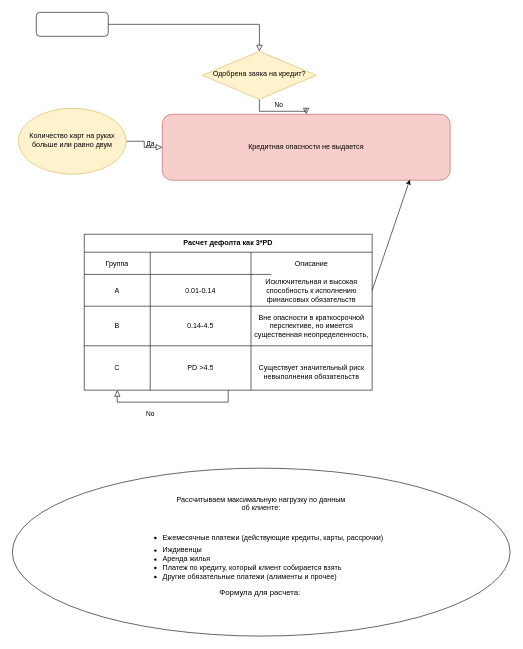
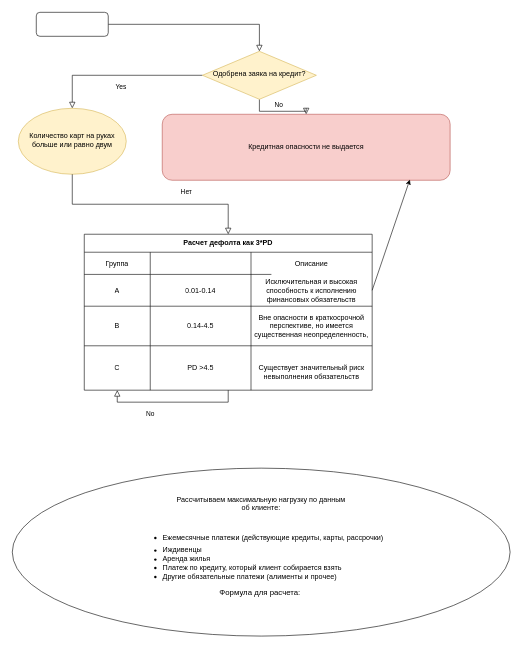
  <mxCell id="0" />
  <mxCell id="1" parent="0" />
  <mxCell id="2" value="" style="rounded=0;html=1;jettySize=auto;orthogonalLoop=1;fontSize=11;endArrow=block;endFill=0;endSize=8;strokeWidth=1;shadow=0;labelBackgroundColor=none;edgeStyle=orthogonalEdgeStyle;" parent="1" source="3" target="6" edge="1"><mxGeometry relative="1" as="geometry" /></mxCell>
  <mxCell id="3" value="" style="rounded=1;whiteSpace=wrap;html=1;fontSize=12;glass=0;strokeWidth=1;shadow=0;" parent="1" vertex="1"><mxGeometry x="60" y="20" width="120" height="40" as="geometry" /></mxCell>
+ <mxCell id="4" value="Yes" style="rounded=0;html=1;jettySize=auto;orthogonalLoop=1;fontSize=11;endArrow=block;endFill=0;endSize=8;strokeWidth=1;shadow=0;labelBackgroundColor=none;edgeStyle=orthogonalEdgeStyle;" parent="1" source="6" target="9" edge="1"><mxGeometry y="20" relative="1" as="geometry"><mxPoint as="offset" /></mxGeometry></mxCell>
  <mxCell id="5" value="No" style="edgeStyle=orthogonalEdgeStyle;rounded=0;html=1;jettySize=auto;orthogonalLoop=1;fontSize=11;endArrow=block;endFill=0;endSize=8;strokeWidth=1;shadow=0;labelBackgroundColor=none;" parent="1" source="6" target="11" edge="1"><mxGeometry y="10" relative="1" as="geometry"><mxPoint as="offset" /><mxPoint x="320" y="190" as="targetPoint" /></mxGeometry></mxCell>
  <mxCell id="6" value="Одобрена заяка на кредит?" style="rhombus;whiteSpace=wrap;html=1;shadow=0;fontFamily=Helvetica;fontSize=12;align=center;strokeWidth=1;spacing=6;spacingTop=-4;fillColor=#fff2cc;strokeColor=#d6b656;" parent="1" vertex="1"><mxGeometry x="337" y="85" width="190" height="80" as="geometry" /></mxCell>
  <mxCell id="7" value="No" style="rounded=0;html=1;jettySize=auto;orthogonalLoop=1;fontSize=11;endArrow=block;endFill=0;endSize=8;strokeWidth=1;shadow=0;labelBackgroundColor=none;edgeStyle=orthogonalEdgeStyle;" parent="1" source="14" target="27" edge="1"><mxGeometry x="0.333" y="20" relative="1" as="geometry"><mxPoint as="offset" /></mxGeometry></mxCell>
- <mxCell id="8" value="Да" style="edgeStyle=orthogonalEdgeStyle;rounded=0;html=1;jettySize=auto;orthogonalLoop=1;fontSize=11;endArrow=block;endFill=0;endSize=8;strokeWidth=1;shadow=0;labelBackgroundColor=none;" parent="1" source="9" target="11" edge="1"><mxGeometry y="10" relative="1" as="geometry"><mxPoint as="offset" /></mxGeometry></mxCell>
  <mxCell id="9" value="Количество карт на руках&lt;br&gt;больше или равно двум" style="ellipse;whiteSpace=wrap;html=1;shadow=0;fontFamily=Helvetica;fontSize=12;align=center;strokeWidth=1;spacing=6;spacingTop=-4;fillColor=#fff2cc;strokeColor=#d6b656;" parent="1" vertex="1"><mxGeometry x="30" y="180" width="180" height="110" as="geometry" /></mxCell>
  <mxCell id="10" value="Рассчитываем максимальную нагрузку по данным&lt;br style=&quot;font-size: 12px&quot;&gt;об клиенте:&lt;br style=&quot;font-size: 12px&quot;&gt;&lt;ul style=&quot;font-size: 12px&quot;&gt;&lt;li style=&quot;font-size: 12px&quot;&gt;&lt;h3 class=&quot;article-render__block article-render__block_h3&quot; style=&quot;text-align: left ; box-sizing: border-box ; line-height: 1.3 ; margin: 34px 0px 6px ; font-family: &amp;#34;ys text fallback&amp;#34; , &amp;#34;arial&amp;#34; , &amp;#34;helvetica&amp;#34; , sans-serif ; background-color: rgb(255 , 255 , 255) ; font-size: 12px&quot;&gt;&lt;span style=&quot;font-weight: normal&quot;&gt;Ежемесячные платежи (действующие кредиты, карты, рассрочки)&lt;/span&gt;&lt;/h3&gt;&lt;/li&gt;&lt;li style=&quot;font-size: 12px&quot;&gt;&lt;div style=&quot;text-align: left&quot;&gt;Иждивенцы&lt;/div&gt;&lt;/li&gt;&lt;li style=&quot;font-size: 12px&quot;&gt;&lt;div style=&quot;text-align: left&quot;&gt;Аренда жилья&lt;/div&gt;&lt;/li&gt;&lt;li style=&quot;font-size: 12px&quot;&gt;&lt;div style=&quot;text-align: left&quot;&gt;Платеж по кредиту, который клиент собирается взять&lt;/div&gt;&lt;/li&gt;&lt;li style=&quot;text-align: left&quot;&gt;&lt;span&gt;Другие обязательные платежи (алименты и прочее)&lt;/span&gt;&lt;/li&gt;&lt;/ul&gt;&lt;span style=&quot;text-align: left&quot;&gt;&lt;span style=&quot;font-size: 13px&quot;&gt;Формула для расчета:&amp;nbsp;&lt;br&gt;&lt;/span&gt;&lt;/span&gt;&lt;img src=&quot;https://avatars.mds.yandex.net/get-zen_doc/1587012/pub_5db81de00ce57b00ad815632_5db81deb3f548700ac215fc8/scale_2400&quot;&gt;&lt;span style=&quot;text-align: left&quot;&gt;&amp;nbsp;&lt;/span&gt;" style="ellipse;whiteSpace=wrap;html=1;fontSize=12;glass=0;strokeWidth=1;shadow=0;verticalAlign=middle;align=center;" parent="1" vertex="1"><mxGeometry x="20" y="780" width="830" height="280" as="geometry" /></mxCell>
  <mxCell id="11" value="Кредитная опасности не выдается" style="rounded=1;whiteSpace=wrap;html=1;fontSize=12;glass=0;strokeWidth=1;shadow=0;fillColor=#f8cecc;strokeColor=#b85450;" parent="1" vertex="1"><mxGeometry x="270" y="190" width="480" height="110" as="geometry" /></mxCell>
+ <mxCell id="12" value="Нет" style="rounded=0;html=1;jettySize=auto;orthogonalLoop=1;fontSize=11;endArrow=block;endFill=0;endSize=8;strokeWidth=1;shadow=0;labelBackgroundColor=none;edgeStyle=orthogonalEdgeStyle;" edge="1" parent="1" source="9" target="14"><mxGeometry x="0.333" y="20" relative="1" as="geometry"><mxPoint as="offset" /><mxPoint x="220" y="335" as="sourcePoint" /><mxPoint x="735" y="530" as="targetPoint" /></mxGeometry></mxCell>
  <mxCell id="13" value="" style="endArrow=classic;html=1;fontSize=12;exitX=1;exitY=0.5;exitDx=0;exitDy=0;entryX=0.86;entryY=0.991;entryDx=0;entryDy=0;entryPerimeter=0;" edge="1" parent="1" source="18" target="11"><mxGeometry width="50" height="50" relative="1" as="geometry"><mxPoint x="430" y="600" as="sourcePoint" /><mxPoint x="700" y="603" as="targetPoint" /></mxGeometry></mxCell>
  <mxCell id="14" value="Расчет дефолта как 3*PD" style="shape=table;html=1;whiteSpace=wrap;startSize=30;container=1;collapsible=0;childLayout=tableLayout;fontStyle=1;align=center;" vertex="1" parent="1"><mxGeometry x="140" y="390" width="480" height="260" as="geometry" /></mxCell>
  <mxCell id="15" value="" style="shape=partialRectangle;html=1;whiteSpace=wrap;collapsible=0;dropTarget=0;pointerEvents=0;fillColor=none;top=0;left=0;bottom=0;right=0;points=[[0,0.5],[1,0.5]];portConstraint=eastwest;" vertex="1" parent="14"><mxGeometry y="30" width="480" height="37" as="geometry" /></mxCell>
  <mxCell id="16" value="&lt;font face=&quot;arial&quot;&gt;&lt;span style=&quot;background-color: rgb(255 , 255 , 255)&quot;&gt;Группа&lt;/span&gt;&lt;/font&gt;" style="shape=partialRectangle;html=1;whiteSpace=wrap;connectable=0;fillColor=none;top=0;left=0;bottom=0;right=0;overflow=hidden;" vertex="1" parent="15"><mxGeometry width="110" height="37" as="geometry" /></mxCell>
  <mxCell id="17" value="Описание" style="shape=partialRectangle;html=1;whiteSpace=wrap;connectable=0;fillColor=none;top=0;left=0;bottom=0;right=0;overflow=hidden;" vertex="1" parent="15"><mxGeometry x="278" width="202" height="37" as="geometry" /></mxCell>
  <mxCell id="18" value="" style="shape=partialRectangle;html=1;whiteSpace=wrap;collapsible=0;dropTarget=0;pointerEvents=0;fillColor=none;top=0;left=0;bottom=0;right=0;points=[[0,0.5],[1,0.5]];portConstraint=eastwest;" vertex="1" parent="14"><mxGeometry y="67" width="480" height="53" as="geometry" /></mxCell>
  <mxCell id="19" value="&lt;span style=&quot;color: rgb(0 , 0 , 0) ; font-family: &amp;#34;arial&amp;#34; ; font-size: 12px ; font-style: normal ; font-weight: 400 ; letter-spacing: normal ; text-indent: 0px ; text-transform: none ; word-spacing: 0px ; background-color: rgb(255 , 255 , 255) ; display: inline ; float: none&quot;&gt;А&lt;/span&gt;" style="shape=partialRectangle;html=1;whiteSpace=wrap;connectable=0;fillColor=none;top=0;left=0;bottom=0;right=0;overflow=hidden;" vertex="1" parent="18"><mxGeometry width="110" height="53" as="geometry" /></mxCell>
  <mxCell id="20" value="0.01-0.14" style="shape=partialRectangle;html=1;whiteSpace=wrap;connectable=0;fillColor=none;top=0;left=0;bottom=0;right=0;overflow=hidden;" vertex="1" parent="18"><mxGeometry x="110" width="168" height="53" as="geometry" /></mxCell>
  <mxCell id="21" value="&lt;span style=&quot;font-family: &amp;#34;arial&amp;#34; ; background-color: rgb(255 , 255 , 255)&quot;&gt;Исключительная и высокая способность к исполнению финансовых обязательств&lt;/span&gt;" style="shape=partialRectangle;html=1;whiteSpace=wrap;connectable=0;fillColor=none;top=0;left=0;bottom=0;right=0;overflow=hidden;" vertex="1" parent="18"><mxGeometry x="278" width="202" height="53" as="geometry" /></mxCell>
  <mxCell id="22" value="" style="shape=partialRectangle;html=1;whiteSpace=wrap;collapsible=0;dropTarget=0;pointerEvents=0;fillColor=none;top=0;left=0;bottom=0;right=0;points=[[0,0.5],[1,0.5]];portConstraint=eastwest;" vertex="1" parent="14"><mxGeometry y="120" width="480" height="66" as="geometry" /></mxCell>
  <mxCell id="23" value="B" style="shape=partialRectangle;html=1;whiteSpace=wrap;connectable=0;fillColor=none;top=0;left=0;bottom=0;right=0;overflow=hidden;" vertex="1" parent="22"><mxGeometry width="110" height="66" as="geometry" /></mxCell>
  <mxCell id="24" value="0.14-4.5" style="shape=partialRectangle;html=1;whiteSpace=wrap;connectable=0;fillColor=none;top=0;left=0;bottom=0;right=0;overflow=hidden;" vertex="1" parent="22"><mxGeometry x="110" width="168" height="66" as="geometry" /></mxCell>
  <mxCell id="25" value="&lt;span style=&quot;font-family: &amp;#34;arial&amp;#34; ; background-color: rgb(255 , 255 , 255)&quot;&gt;Вне опасности в краткосрочной перспективе, но имеется существенная неопределенность,&lt;/span&gt;" style="shape=partialRectangle;html=1;whiteSpace=wrap;connectable=0;fillColor=none;top=0;left=0;bottom=0;right=0;overflow=hidden;" vertex="1" parent="22"><mxGeometry x="278" width="202" height="66" as="geometry" /></mxCell>
  <mxCell id="26" value="" style="shape=partialRectangle;html=1;whiteSpace=wrap;collapsible=0;dropTarget=0;pointerEvents=0;fillColor=none;top=0;left=0;bottom=0;right=0;points=[[0,0.5],[1,0.5]];portConstraint=eastwest;" vertex="1" parent="14"><mxGeometry y="186" width="480" height="74" as="geometry" /></mxCell>
  <mxCell id="27" value="C" style="shape=partialRectangle;html=1;whiteSpace=wrap;connectable=0;fillColor=none;top=0;left=0;bottom=0;right=0;overflow=hidden;" vertex="1" parent="26"><mxGeometry width="110" height="74" as="geometry" /></mxCell>
  <mxCell id="28" value="PD &amp;gt;4.5" style="shape=partialRectangle;html=1;whiteSpace=wrap;connectable=0;fillColor=none;top=0;left=0;bottom=0;right=0;overflow=hidden;" vertex="1" parent="26"><mxGeometry x="110" width="168" height="74" as="geometry" /></mxCell>
  <mxCell id="29" value="&lt;span style=&quot;color: rgb(0 , 0 , 0) ; font-family: &amp;#34;arial&amp;#34; ; font-size: 12px ; font-style: normal ; font-weight: 400 ; letter-spacing: normal ; text-indent: 0px ; text-transform: none ; word-spacing: 0px ; background-color: rgb(255 , 255 , 255) ; display: inline ; float: none&quot;&gt;&lt;br&gt;Cуществует значительный риск невыполнения обязательств&lt;/span&gt;" style="shape=partialRectangle;html=1;whiteSpace=wrap;connectable=0;fillColor=none;top=0;left=0;bottom=0;right=0;overflow=hidden;" vertex="1" parent="26"><mxGeometry x="278" width="202" height="74" as="geometry" /></mxCell>
